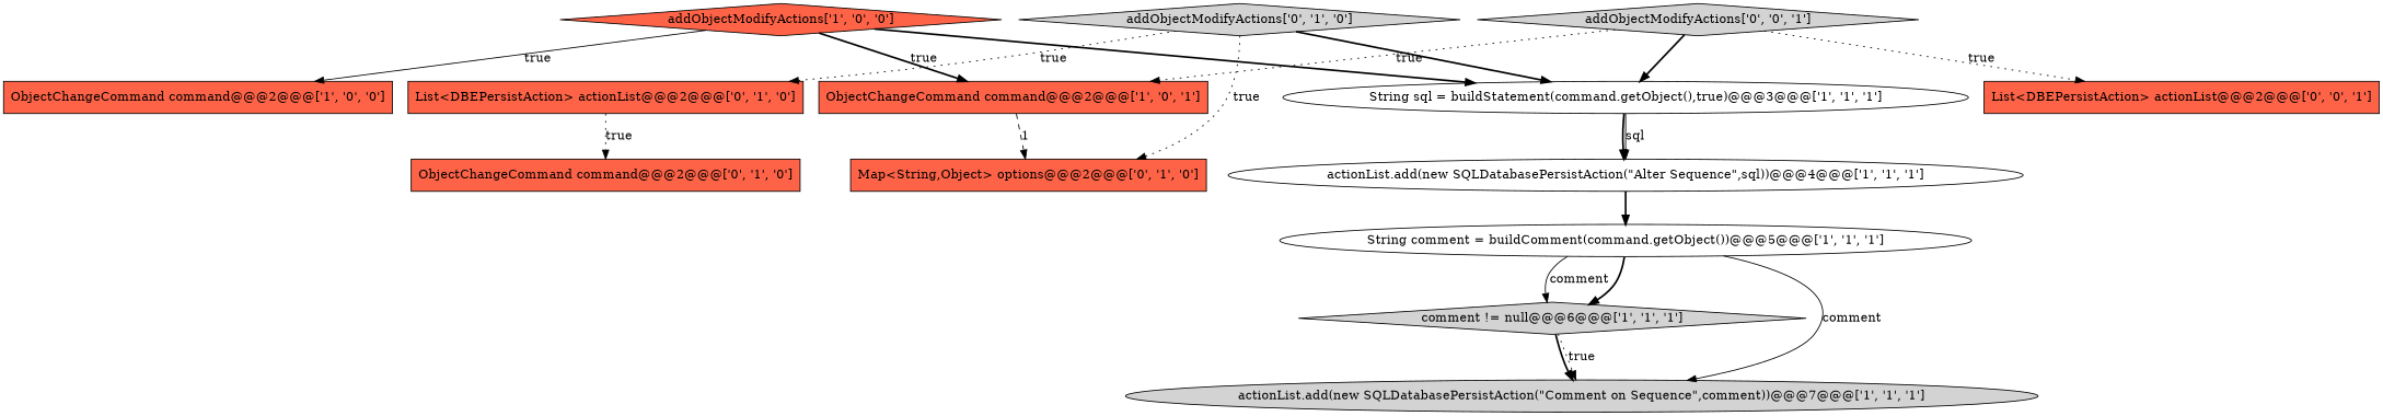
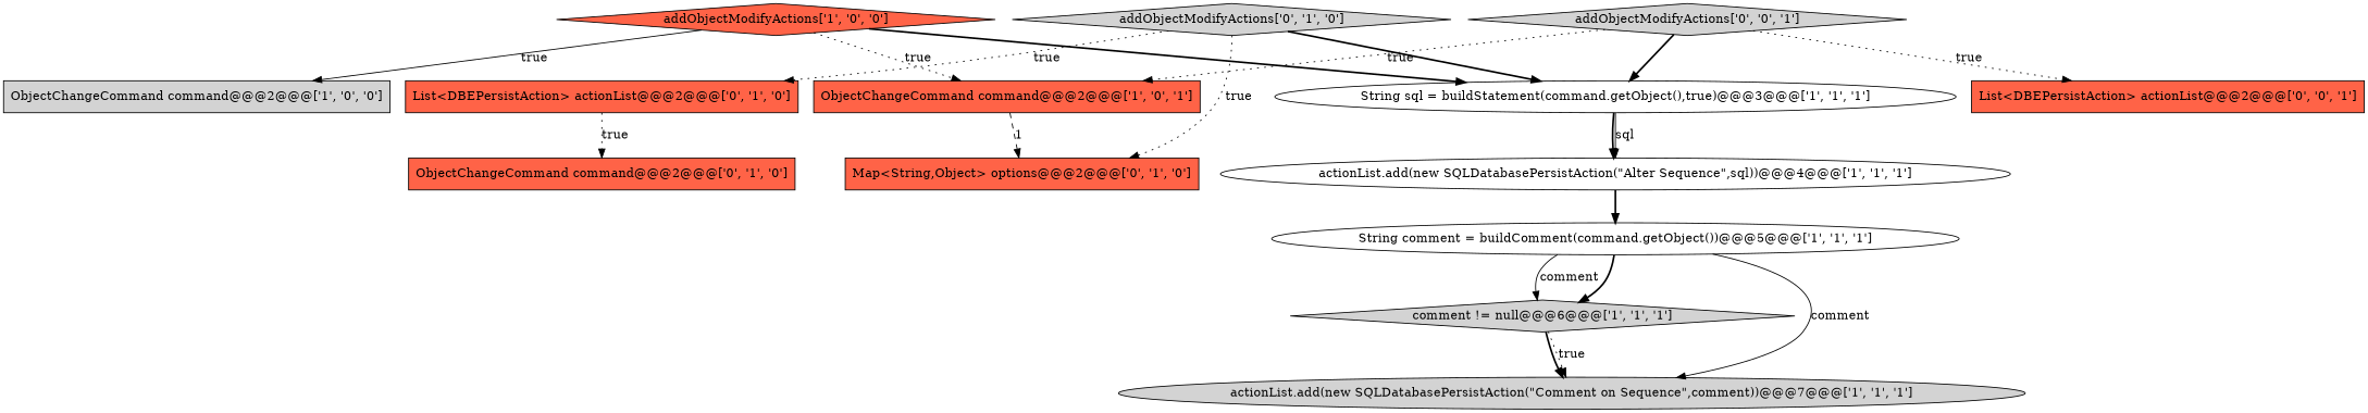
  digraph {
    node [fillcolor=tomato shape=box style=filled]
    edge [style=dotted]
-   n1 [label="ObjectChangeCommand command@@@2@@@['1', '0', '0']"]
+   n1 [fillcolor=lightgray label="ObjectChangeCommand command@@@2@@@['1', '0', '0']"]
    n2 [fillcolor=lightgray label="addObjectModifyActions['0', '1', '0']" shape=diamond]
    n3 [label="Map<String,Object> options@@@2@@@['0', '1', '0']"]
    n4 [label="List<DBEPersistAction> actionList@@@2@@@['0', '1', '0']"]
    n5 [fillcolor=white label="String sql = buildStatement(command.getObject(),true)@@@3@@@['1', '1', '1']" shape=ellipse]
    n6 [label="ObjectChangeCommand command@@@2@@@['0', '1', '0']"]
    n7 [fillcolor=white label="actionList.add(new SQLDatabasePersistAction(\"Alter Sequence\",sql))@@@4@@@['1', '1', '1']" shape=ellipse]
    n8 [fillcolor=lightgray label="addObjectModifyActions['0', '0', '1']" shape=diamond]
    n9 [label="List<DBEPersistAction> actionList@@@2@@@['0', '0', '1']"]
    n10 [label="ObjectChangeCommand command@@@2@@@['1', '0', '1']"]
    n11 [fillcolor=lightgray label="actionList.add(new SQLDatabasePersistAction(\"Comment on Sequence\",comment))@@@7@@@['1', '1', '1']" shape=ellipse]
    n12 [fillcolor=lightgray label="comment != null@@@6@@@['1', '1', '1']" shape=diamond]
    n13 [label="addObjectModifyActions['1', '0', '0']" shape=diamond]
    n14 [fillcolor=white label="String comment = buildComment(command.getObject())@@@5@@@['1', '1', '1']" shape=ellipse]
    n2 -> n3 [label=true]
    n2 -> n4 [label=true]
    n2 -> n5 [style=bold]
    n4 -> n6 [label=true]
    n5 -> n7 [style=bold]
    n5 -> n7 [label=sql style=solid]
    n7 -> n14 [style=bold]
    n8 -> n5 [style=bold]
    n8 -> n9 [label=true]
    n8 -> n10 [label=true]
    n10 -> n3 [label=1 style=dashed]
    n12 -> n11 [label=true]
    n12 -> n11 [style=bold]
    n13 -> n1 [label=true style=solid]
    n13 -> n5 [style=bold]
-   n13 -> n10 [label=true style=bold]
+   n13 -> n10 [label=true]
    n14 -> n11 [label=comment style=solid]
    n14 -> n12 [style=bold]
    n14 -> n12 [label=comment style=solid]
  }
